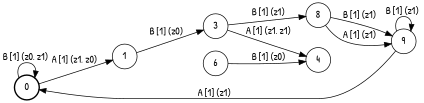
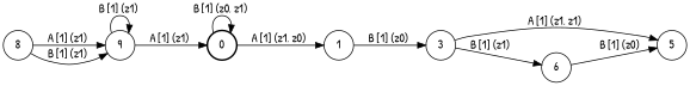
  digraph {
    fontname="Patrick Hand"
    rankdir=LR
    node [fontname="Patrick Hand" shape=circle]
    edge [fontname="Patrick Hand"]
    0 [style=bold]
    1
    3
-   4
+   4 [label=5]
    8
    9
    6
    0 -> 0 [label="B [1] (z0, z1) "]
    0 -> 1 [label="A [1] (z1, z0) "]
    1 -> 3 [label="B [1] (z0) "]
    3 -> 4 [label="A [1] (z1, z1) "]
-   3 -> 8 [label="B [1] (z1) "]
+   3 -> 6 [label="B [1] (z1) "]
    8 -> 9 [label="A [1] (z1) "]
    8 -> 9 [label="B [1] (z1) "]
    9 -> 0 [label="A [1] (z1) "]
    9 -> 9 [label="B [1] (z1) "]
    6 -> 4 [label="B [1] (z0) "]
  }
